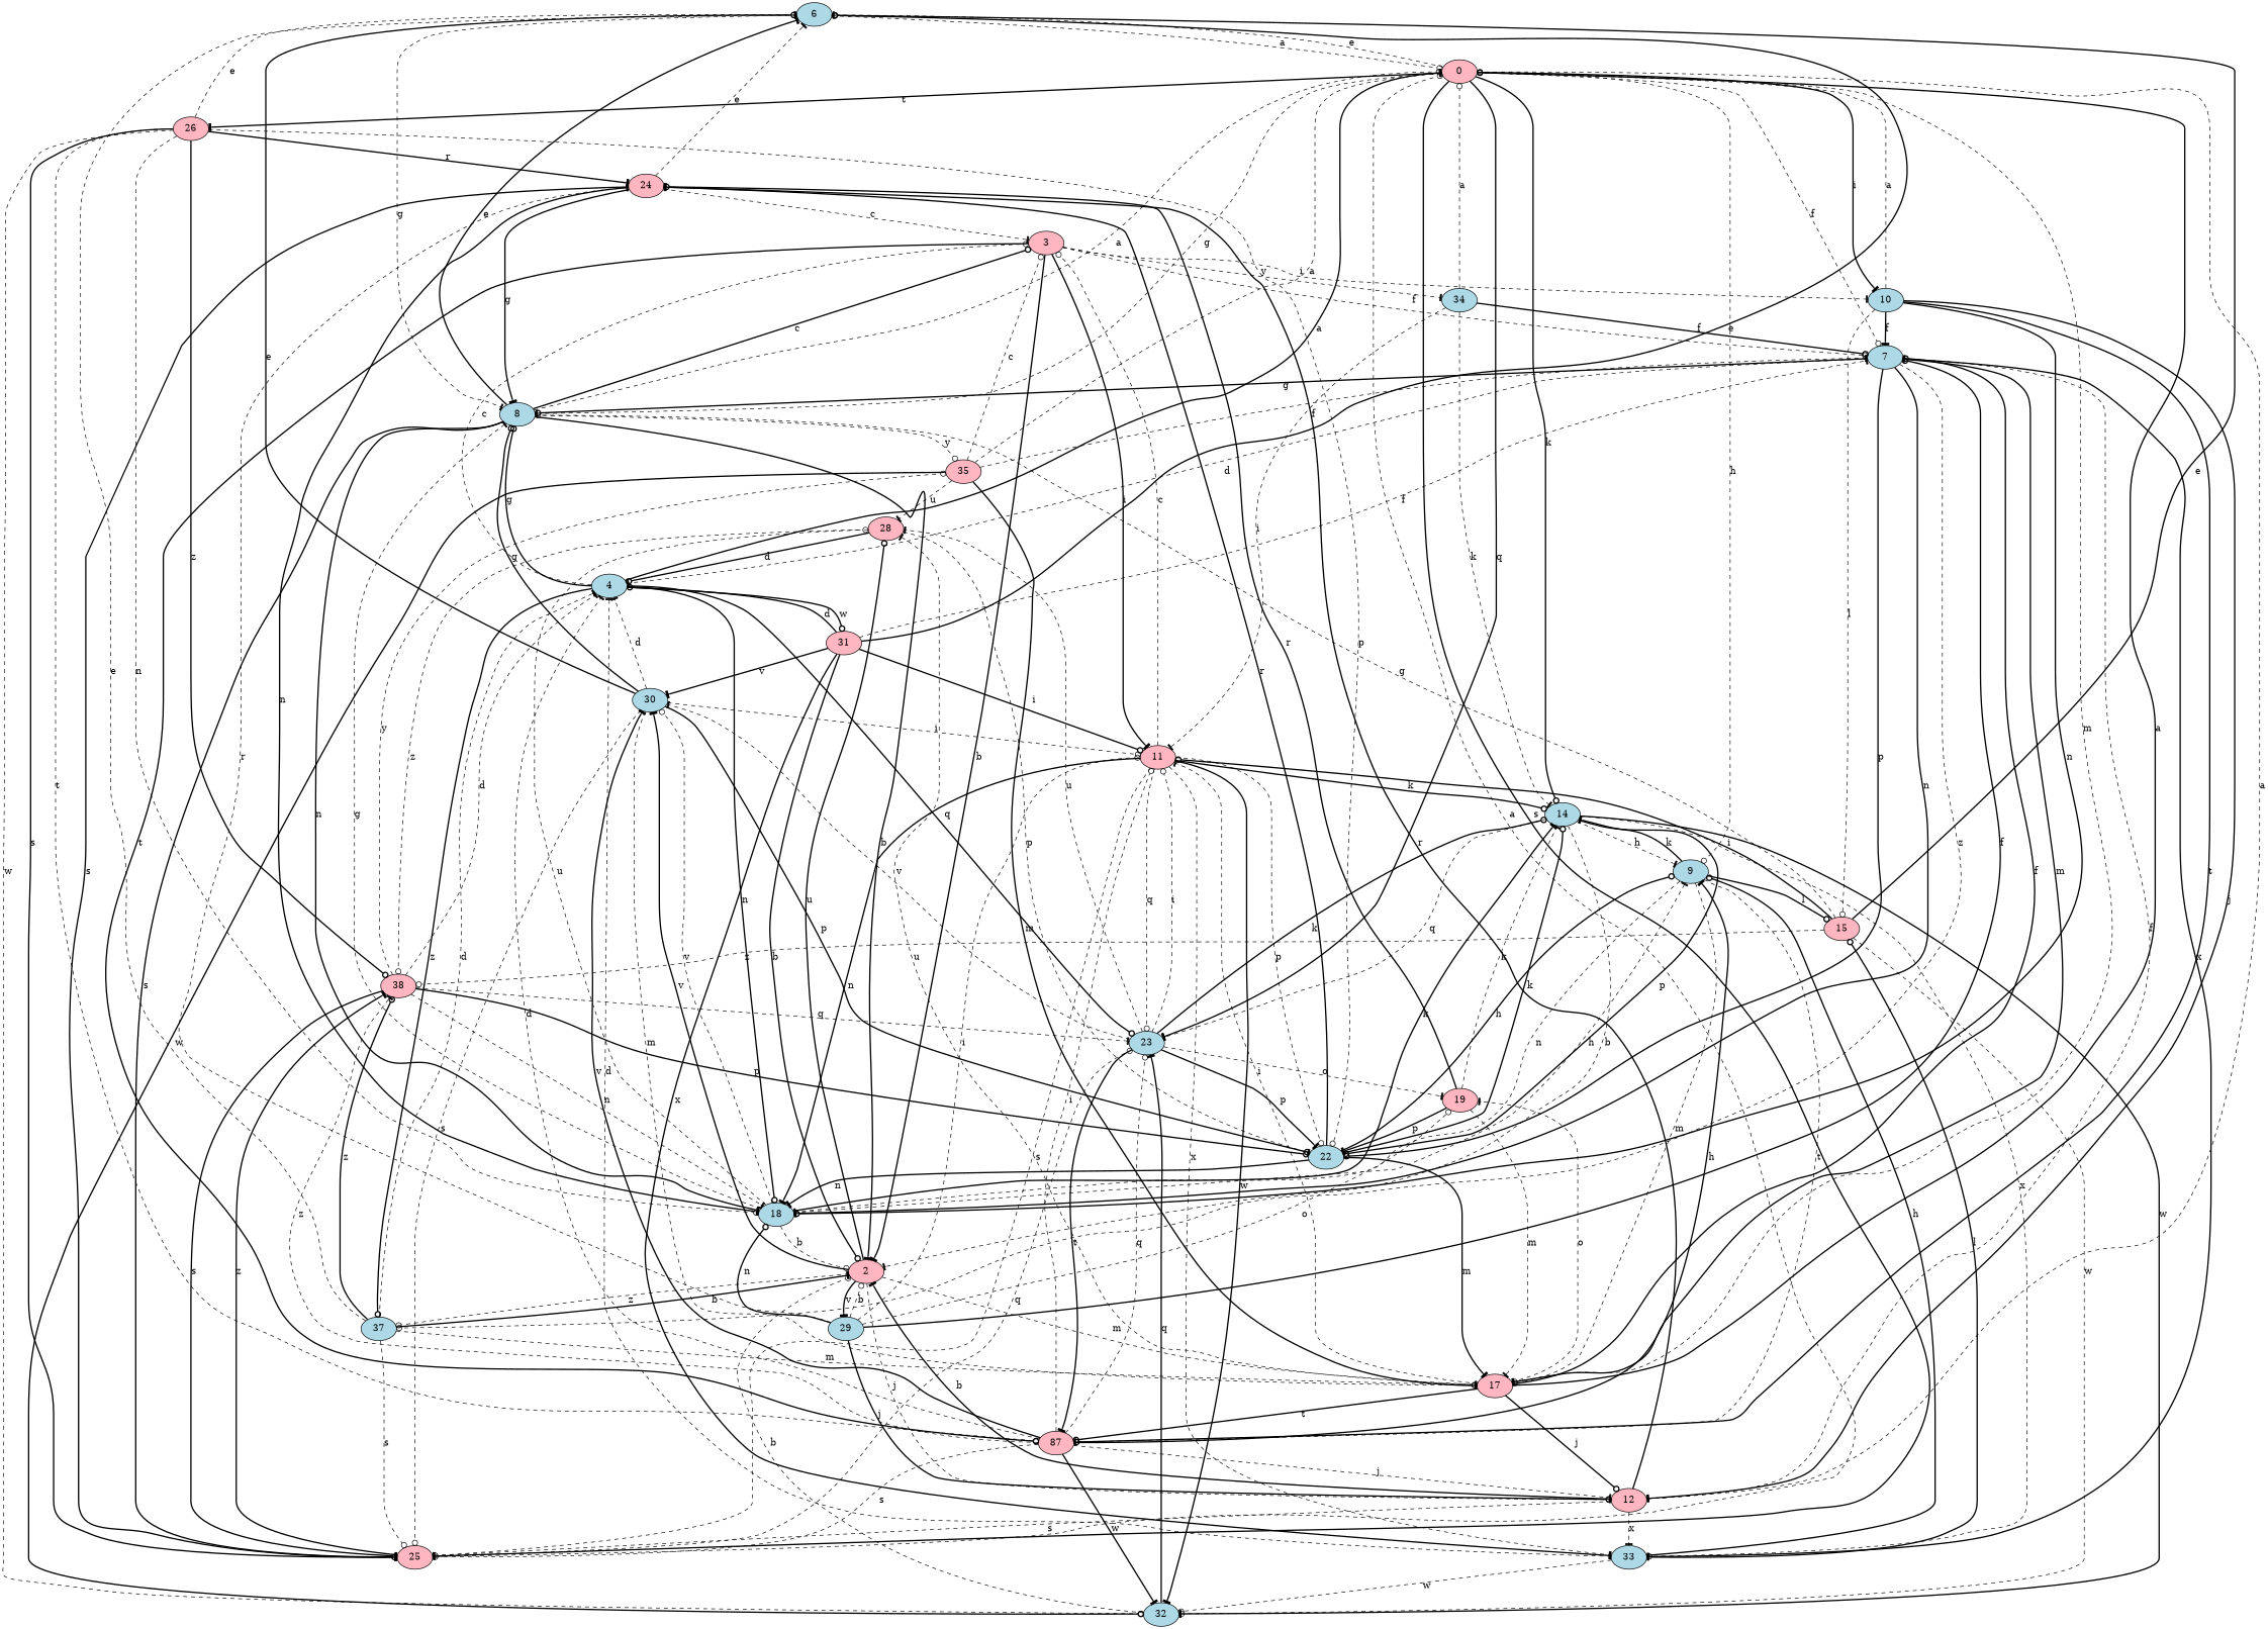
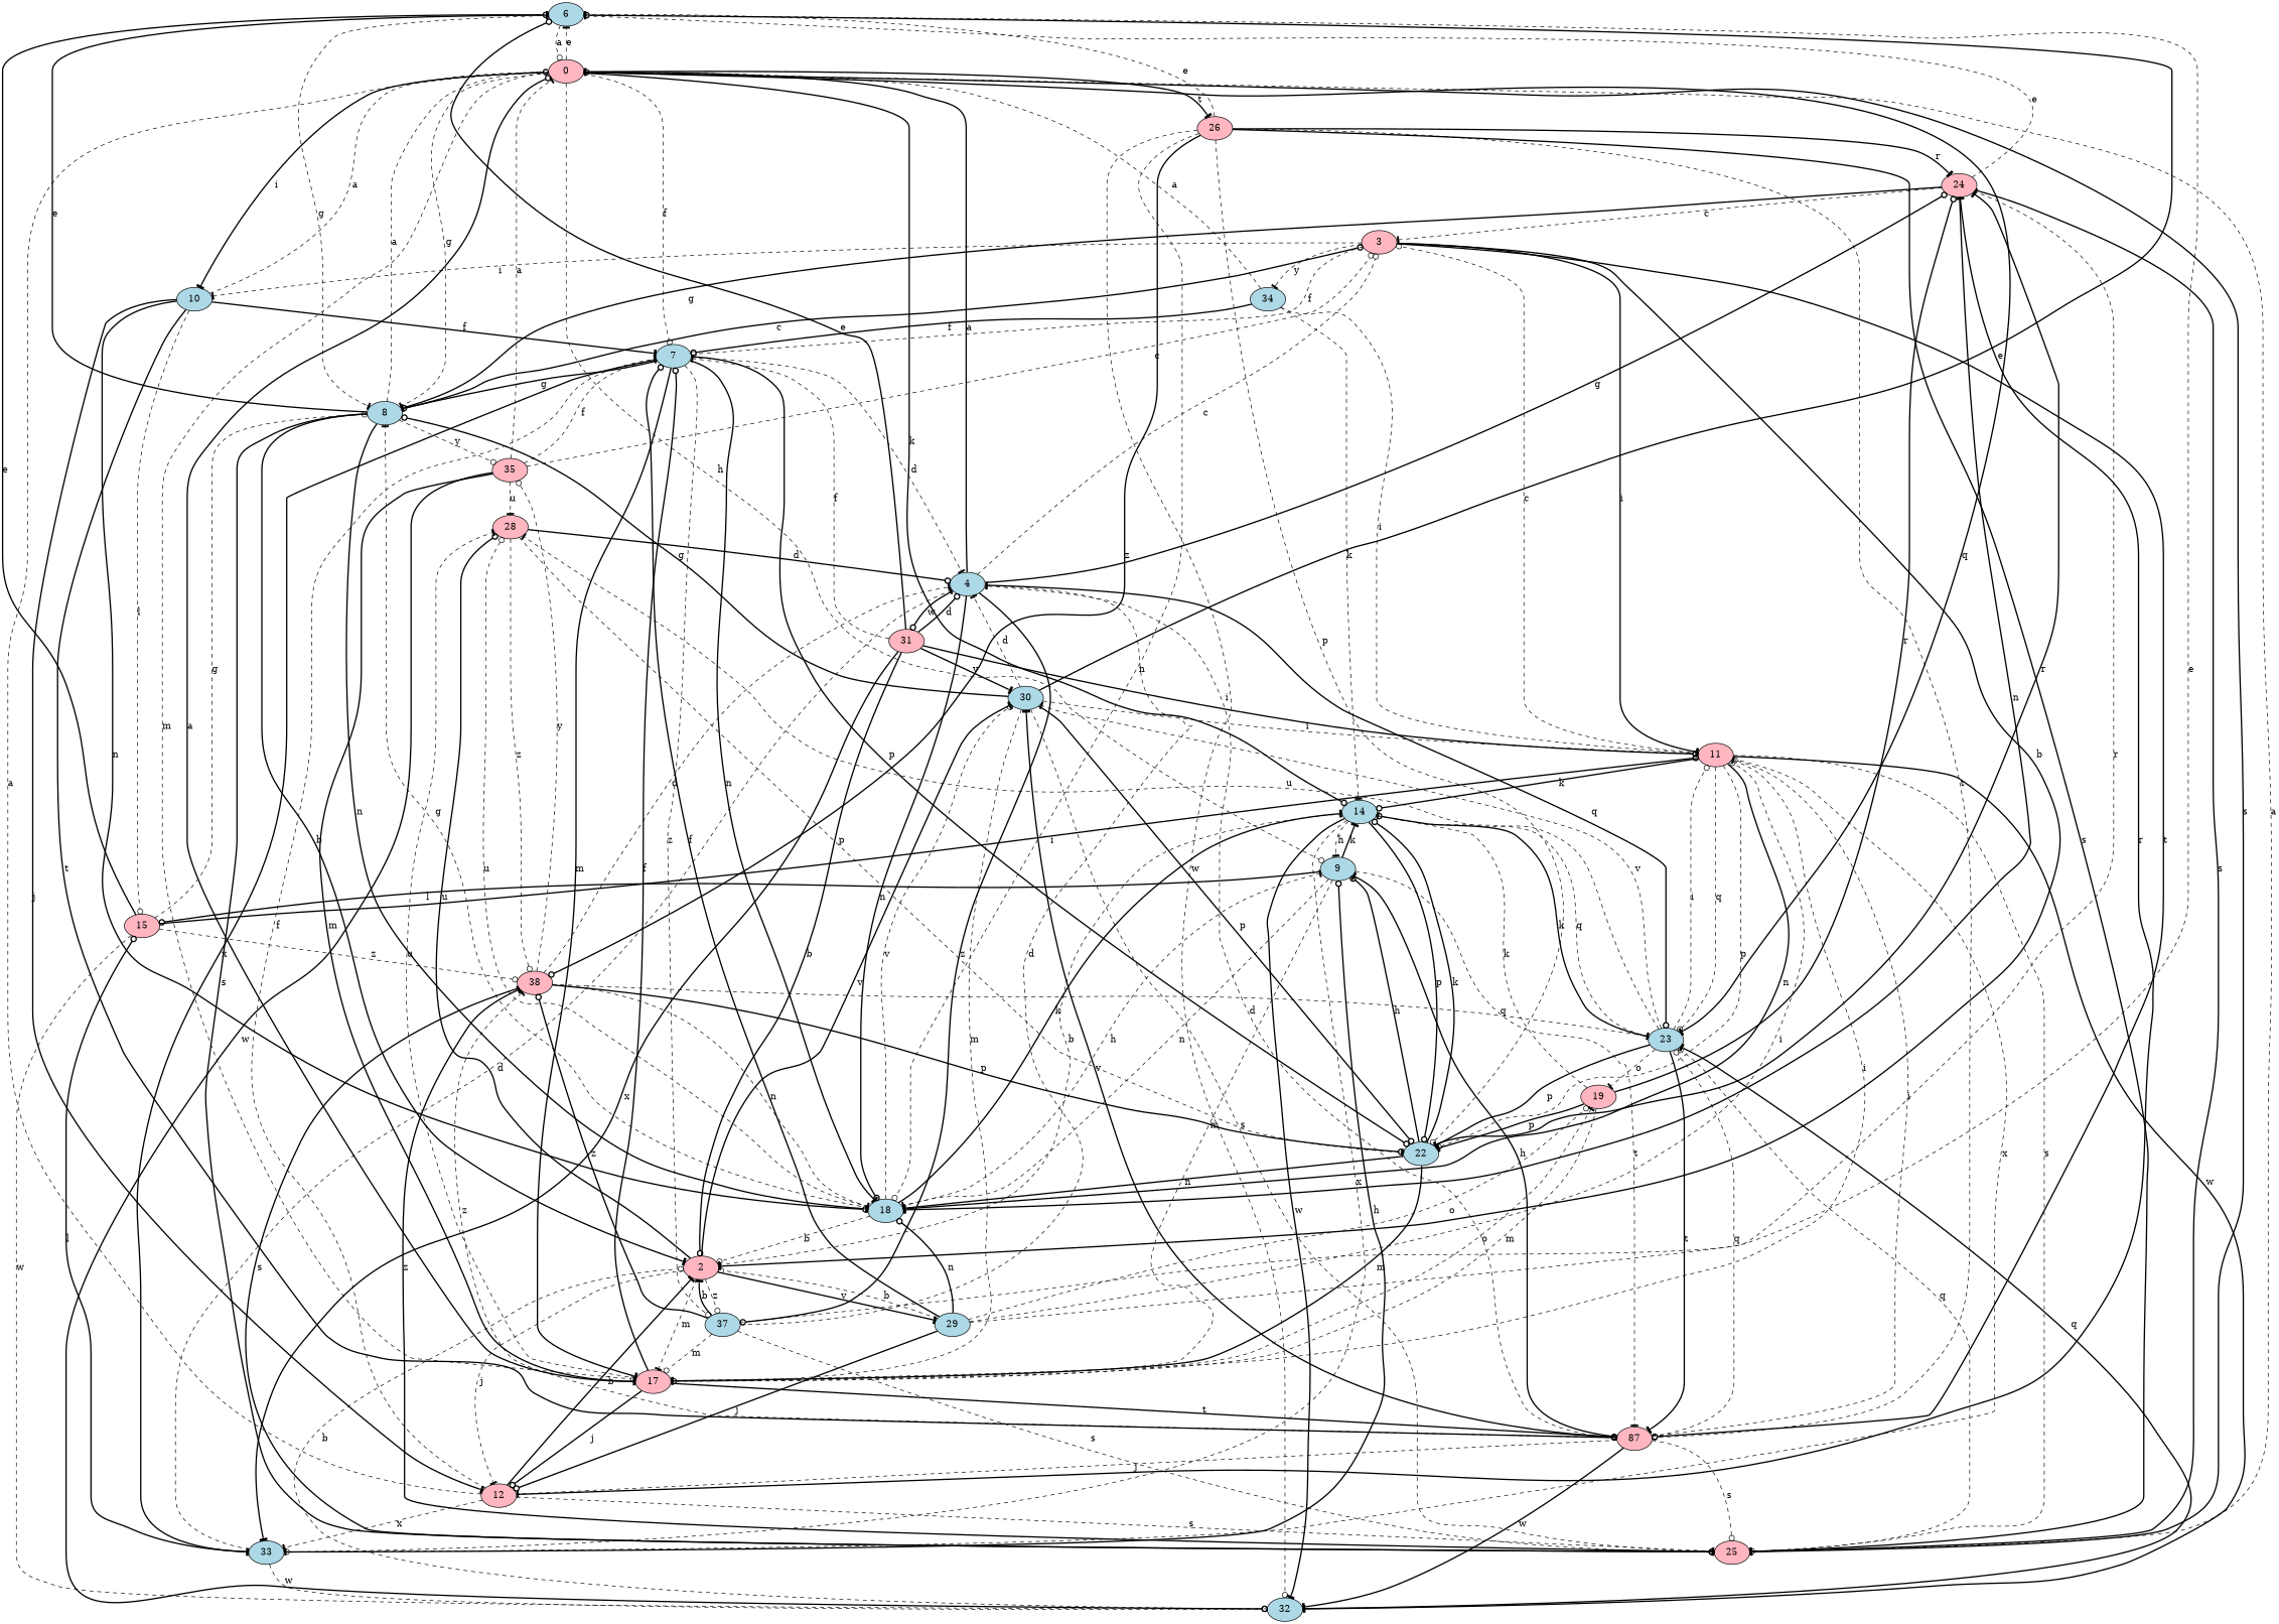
  strict digraph {
    node [fillcolor=lightblue style=filled]
    edge [arrowhead=odot style=dashed]
    6
    0 [fillcolor=lightpink]
    7
    8
    9
    10
    14
    17 [fillcolor=lightpink]
    23
    25 [fillcolor=lightpink]
    26 [fillcolor=lightpink]
    37
    4
    18
    22
    33
    2 [fillcolor=lightpink]
    3 [fillcolor=lightpink]
    35 [fillcolor=lightpink]
    n20 [fillcolor=lightpink label=87]
    15 [fillcolor=lightpink]
    12 [fillcolor=lightpink]
    32
    28 [fillcolor=lightpink]
    11 [fillcolor=lightpink]
    19 [fillcolor=lightpink]
    30
    38 [fillcolor=lightpink]
    24 [fillcolor=lightpink]
    29
    34
    31 [fillcolor=lightpink]
    6 -> 0 [label=a]
    6 -> 8 [arrowhead=tee label=g]
    0 -> 6 [arrowhead=tee label=e]
    0 -> 7 [label=f]
    0 -> 8 [arrowhead=tee label=g]
    0 -> 9 [label=h]
    0 -> 10 [arrowhead=tee label=i style=bold]
    0 -> 14 [label=k style=bold]
    0 -> 17 [label=m]
    0 -> 23 [arrowhead=tee label=q style=bold]
    0 -> 25 [arrowhead=tee label=s style=bold]
    0 -> 26 [arrowhead=tee label=t style=bold]
    7 -> 8 [label=g style=bold]
    7 -> 17 [arrowhead=tee label=m style=bold]
    7 -> 37 [label=z]
    7 -> 4 [arrowhead=tee label=d]
    7 -> 18 [arrowhead=tee label=n style=bold]
    7 -> 22 [label=p style=bold]
    7 -> 33 [arrowhead=tee label=x style=bold]
    8 -> 6 [arrowhead=tee label=e style=bold]
    8 -> 0 [label=a]
    8 -> 25 [label=s style=bold]
    8 -> 18 [arrowhead=tee label=n style=bold]
    8 -> 2 [arrowhead=tee label=b style=bold]
    8 -> 3 [label=c style=bold]
    8 -> 35 [label=y]
    9 -> 14 [arrowhead=tee label=k style=bold]
    9 -> 17 [label=m]
    9 -> 18 [arrowhead=tee label=n]
    9 -> n20 [arrowhead=tee label=t]
    9 -> 15 [label=l style=bold]
    10 -> 0 [label=a]
    10 -> 7 [arrowhead=tee label=f style=bold]
    10 -> 18 [label=n style=bold]
    10 -> n20 [label=t style=bold]
    10 -> 15 [label=l]
    10 -> 12 [arrowhead=tee label=j style=bold]
    14 -> 9 [arrowhead=tee label=h]
    14 -> 23 [arrowhead=tee label=q]
    14 -> 22 [label=p style=bold]
    14 -> 33 [label=x]
    14 -> 2 [arrowhead=tee label=b]
    14 -> 32 [arrowhead=tee label=w style=bold]
    17 -> 0 [label=a style=bold]
    17 -> 7 [label=f style=bold]
    17 -> n20 [label=t style=bold]
    17 -> 12 [label=j style=bold]
    17 -> 28 [arrowhead=tee label=u]
    17 -> 11 [arrowhead=tee label=i]
    17 -> 19 [arrowhead=tee label=o]
    23 -> 14 [label=k style=bold]
    23 -> 22 [arrowhead=tee label=p style=bold]
    23 -> n20 [arrowhead=tee label=t style=bold]
    23 -> 28 [arrowhead=tee label=u]
    23 -> 11 [label=i]
    23 -> 19 [arrowhead=tee label=o]
    23 -> 30 [arrowhead=tee label=v]
    25 -> 0 [label=a]
    25 -> 23 [label=q]
    25 -> 38 [arrowhead=tee label=z style=bold]
    26 -> 6 [arrowhead=tee label=e]
    26 -> 25 [arrowhead=tee label=s style=bold]
    26 -> 18 [label=n]
    26 -> 22 [label=p]
    26 -> n20 [label=t]
    26 -> 32 [label=w]
    26 -> 38 [label=z style=bold]
    26 -> 24 [arrowhead=tee label=r style=bold]
    37 -> 6 [arrowhead=tee label=e]
    37 -> 17 [label=m]
    37 -> 25 [label=s]
    37 -> 4 [arrowhead=tee label=d]
    37 -> 2 [arrowhead=tee label=b style=bold]
    37 -> 38 [label=z style=bold]
    4 -> 0 [arrowhead=tee label=a style=bold]
-   4 -> 8 [label=g style=bold]
+   4 -> 24 [label=g style=bold]
    4 -> 23 [label=q style=bold]
    4 -> 37 [label=z style=bold]
    4 -> 18 [label=n style=bold]
    4 -> 3 [label=c]
    4 -> 31 [label=w style=bold]
    18 -> 8 [arrowhead=tee label=g]
    18 -> 9 [arrowhead=tee label=h]
    18 -> 14 [arrowhead=tee label=k style=bold]
    18 -> 2 [label=b]
    18 -> 28 [label=u]
    18 -> 30 [label=v]
    22 -> 9 [label=h style=bold]
    22 -> 14 [label=k style=bold]
    22 -> 17 [arrowhead=tee label=m style=bold]
    22 -> 18 [arrowhead=tee label=n style=bold]
    22 -> 24 [arrowhead=tee label=r style=bold]
    33 -> 9 [label=h style=bold]
    33 -> 4 [arrowhead=tee label=d]
    33 -> 15 [label=l style=bold]
    33 -> 32 [label=w]
    2 -> 17 [arrowhead=tee label=m]
    2 -> 37 [label=z]
    2 -> 12 [arrowhead=tee label=j]
    2 -> 28 [label=u style=bold]
    2 -> 30 [arrowhead=tee label=v style=bold]
    2 -> 29 [arrowhead=tee label=v style=bold]
    3 -> 7 [label=f]
    3 -> 10 [arrowhead=tee label=i]
    3 -> 2 [arrowhead=tee label=b style=bold]
    3 -> n20 [label=t style=bold]
    3 -> 11 [arrowhead=tee label=i style=bold]
    3 -> 34 [arrowhead=tee label=y]
    35 -> 0 [arrowhead=tee label=a]
    35 -> 7 [arrowhead=tee label=f]
    35 -> 17 [arrowhead=tee label=m style=bold]
    35 -> 3 [label=c]
    35 -> 32 [label=w style=bold]
    35 -> 28 [arrowhead=tee label=u]
    n20 -> 9 [arrowhead=tee label=h style=bold]
    n20 -> 23 [label=q]
    n20 -> 25 [label=s]
    n20 -> 4 [arrowhead=tee label=d]
    n20 -> 12 [arrowhead=tee label=j]
    n20 -> 32 [arrowhead=tee label=w style=bold]
    n20 -> 11 [label=i]
    n20 -> 30 [arrowhead=tee label=v style=bold]
    n20 -> 38 [arrowhead=tee label=z]
    15 -> 6 [label=e style=bold]
    15 -> 8 [label=g]
    15 -> 32 [label=w]
    15 -> 11 [label=i style=bold]
    15 -> 38 [label=z]
    12 -> 0 [label=a]
    12 -> 7 [arrowhead=tee label=f]
    12 -> 25 [arrowhead=tee label=s]
    12 -> 33 [arrowhead=tee label=x]
    12 -> 2 [arrowhead=tee label=b style=bold]
    12 -> 24 [arrowhead=tee label=r style=bold]
    32 -> 23 [arrowhead=tee label=q style=bold]
    32 -> 2 [label=b]
    28 -> 4 [label=d style=bold]
    28 -> 22 [arrowhead=tee label=p]
    28 -> 38 [label=z]
    11 -> 14 [label=k style=bold]
    11 -> 23 [label=q]
    11 -> 25 [label=s]
    11 -> 18 [arrowhead=tee label=n style=bold]
    11 -> 22 [label=p]
    11 -> 33 [arrowhead=tee label=x]
    11 -> 3 [label=c]
    11 -> 32 [arrowhead=tee label=w style=bold]
    19 -> 14 [arrowhead=tee label=k]
    19 -> 17 [arrowhead=tee label=m]
    19 -> 22 [arrowhead=tee label=p style=bold]
    19 -> 24 [label=r style=bold]
    30 -> 6 [label=e style=bold]
    30 -> 8 [label=g style=bold]
    30 -> 17 [label=m]
    30 -> 25 [label=s]
    30 -> 4 [arrowhead=tee label=d]
    30 -> 22 [label=p style=bold]
    30 -> 11 [label=i]
    38 -> 23 [arrowhead=tee label=q]
    38 -> 25 [arrowhead=tee label=s style=bold]
    38 -> 4 [arrowhead=tee label=d]
    38 -> 18 [arrowhead=tee label=n]
    38 -> 22 [label=p style=bold]
    38 -> 35 [label=y]
    24 -> 6 [arrowhead=tee label=e]
    24 -> 8 [arrowhead=tee label=g style=bold]
    24 -> 25 [arrowhead=tee label=s style=bold]
    24 -> 18 [arrowhead=tee label=n style=bold]
    24 -> 3 [arrowhead=tee label=c]
    29 -> 7 [label=f style=bold]
    29 -> 18 [label=n style=bold]
    29 -> 2 [label=b]
    29 -> 12 [label=j style=bold]
    29 -> 11 [label=i]
    29 -> 19 [label=o]
    29 -> 24 [arrowhead=tee label=r]
    34 -> 0 [label=a]
    34 -> 7 [label=f style=bold]
    34 -> 14 [arrowhead=tee label=k]
    34 -> 11 [arrowhead=tee label=i]
    31 -> 6 [label=e style=bold]
    31 -> 7 [arrowhead=tee label=f]
    31 -> 4 [label=d style=bold]
    31 -> 33 [arrowhead=tee label=x style=bold]
    31 -> 2 [label=b style=bold]
    31 -> 11 [label=i style=bold]
    31 -> 30 [arrowhead=tee label=v style=bold]
  }
